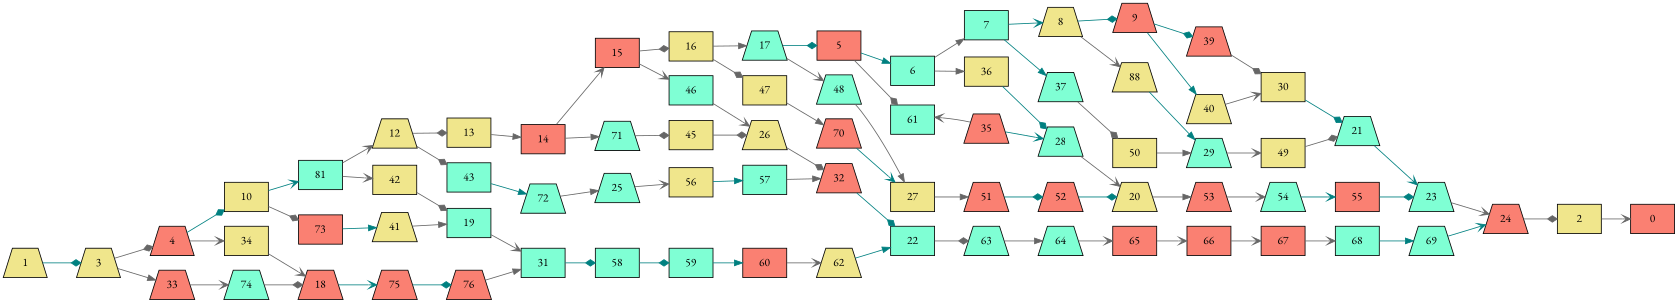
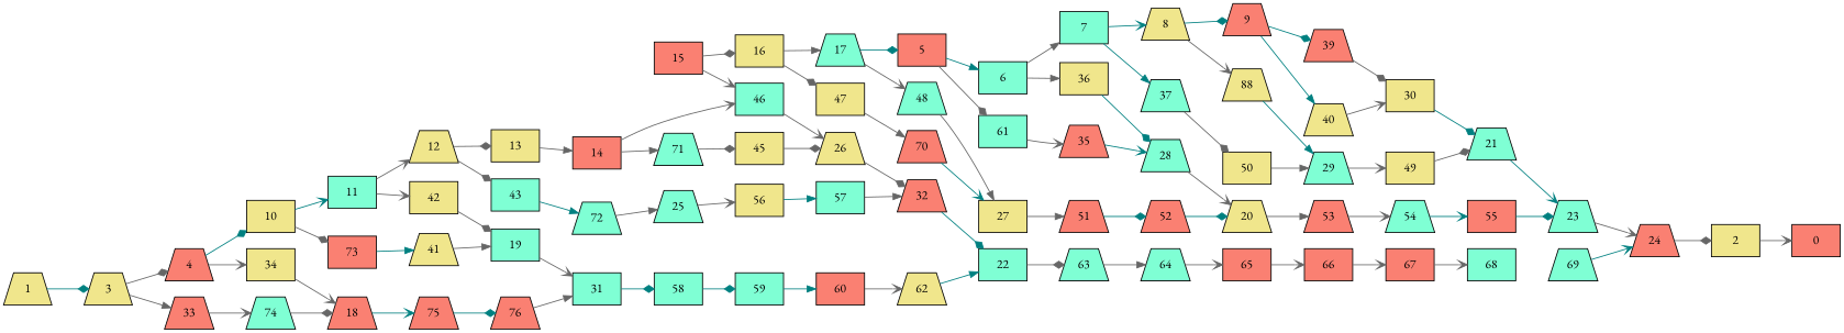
  digraph {
    fontname="EB Garamond"
    rankdir=LR
    node [fillcolor=aquamarine fontname="EB Garamond" shape=trapezium style=filled]
    edge [arrowhead=vee color=gray40 fontname="EB Garamond" weight=0]
    1 [fillcolor=khaki]
    3 [fillcolor=khaki]
    4 [fillcolor=salmon]
    33 [fillcolor=salmon]
    2 [fillcolor=khaki shape=box]
    0 [fillcolor=salmon shape=box]
    10 [fillcolor=khaki shape=box]
    34 [fillcolor=khaki shape=box]
    74
-   11 [shape=box label=81]
+   11 [shape=box]
    73 [fillcolor=salmon shape=box]
    18 [fillcolor=salmon]
    5 [fillcolor=salmon shape=box]
    6 [shape=box]
    61 [shape=box]
    7 [shape=box]
    36 [fillcolor=khaki shape=box]
    35 [fillcolor=salmon]
    8 [fillcolor=khaki]
    37
    28
    9 [fillcolor=salmon]
    n23 [fillcolor=khaki label=88]
    50 [fillcolor=khaki shape=box]
    39 [fillcolor=salmon]
    40 [fillcolor=khaki]
    29
    30 [fillcolor=khaki shape=box]
    12 [fillcolor=khaki]
    42 [fillcolor=khaki shape=box]
    41 [fillcolor=khaki]
    13 [fillcolor=khaki shape=box]
    43 [shape=box]
    19 [shape=box]
    14 [fillcolor=salmon shape=box]
    72
    15 [fillcolor=salmon shape=box]
    71
    16 [fillcolor=khaki shape=box]
    46 [shape=box]
    45 [fillcolor=khaki shape=box]
    17
    47 [fillcolor=khaki shape=box]
    26 [fillcolor=khaki]
    48
    70 [fillcolor=salmon]
    27 [fillcolor=khaki shape=box]
    75 [fillcolor=salmon]
    76 [fillcolor=salmon]
    31 [shape=box]
    58 [shape=box]
    20 [fillcolor=khaki]
    53 [fillcolor=salmon]
    54
    21
    23
    24 [fillcolor=salmon]
    22 [shape=box]
    63
    64
    56 [fillcolor=khaki shape=box]
    25
    57 [shape=box]
    32 [fillcolor=salmon]
    51 [fillcolor=salmon]
    52 [fillcolor=salmon]
    49 [fillcolor=khaki shape=box]
    59 [shape=box]
    55 [fillcolor=salmon shape=box]
    60 [fillcolor=salmon shape=box]
    62 [fillcolor=khaki]
    65 [fillcolor=salmon shape=box]
    66 [fillcolor=salmon shape=box]
    67 [fillcolor=salmon shape=box]
    68 [shape=box]
    69
    1 -> 3 [arrowhead=diamond color=teal]
    3 -> 4 [arrowhead=diamond]
    3 -> 33 [arrowhead=normal]
    4 -> 10 [arrowhead=diamond color=teal]
    4 -> 34
    33 -> 74
    2 -> 0
    10 -> 11 [color=teal]
    10 -> 73 [arrowhead=diamond]
    34 -> 18
    74 -> 18 [arrowhead=diamond]
    11 -> 12
    11 -> 42
    73 -> 41 [arrowhead=normal color=teal]
    18 -> 75 [color=teal]
    5 -> 6 [arrowhead=normal color=teal]
    5 -> 61 [arrowhead=diamond]
    6 -> 7 [arrowhead=normal]
    6 -> 36 [arrowhead=normal]
-   35 -> 61
+   61 -> 35
    7 -> 8 [color=teal]
    7 -> 37 [arrowhead=normal color=teal]
    36 -> 28 [arrowhead=diamond color=teal]
    35 -> 28 [color=teal]
    8 -> 9 [arrowhead=diamond color=teal]
    8 -> n23
    37 -> 50 [arrowhead=diamond]
    28 -> 20
    9 -> 39 [arrowhead=diamond color=teal]
    9 -> 40 [arrowhead=normal color=teal]
    n23 -> 29 [arrowhead=normal color=teal]
    50 -> 29 [arrowhead=normal]
    39 -> 30 [arrowhead=diamond]
    40 -> 30
    29 -> 49
    30 -> 21 [arrowhead=diamond color=teal]
    12 -> 13 [arrowhead=diamond]
    12 -> 43 [arrowhead=diamond]
    42 -> 19 [arrowhead=diamond]
    41 -> 19 [arrowhead=normal]
    13 -> 14 [arrowhead=normal]
    43 -> 72 [arrowhead=normal color=teal]
    19 -> 31
-   14 -> 15
+   14 -> 46
    14 -> 71 [arrowhead=normal]
    72 -> 25 [arrowhead=normal]
    15 -> 16 [arrowhead=diamond]
    15 -> 46
    71 -> 45 [arrowhead=diamond]
    16 -> 17 [arrowhead=normal]
    16 -> 47 [arrowhead=diamond]
    46 -> 26
    45 -> 26 [arrowhead=diamond]
    17 -> 5 [arrowhead=diamond color=teal]
    17 -> 48
    47 -> 70 [arrowhead=normal]
    26 -> 32 [arrowhead=diamond]
    48 -> 27 [arrowhead=normal]
    70 -> 27 [color=teal]
    27 -> 51 [arrowhead=normal]
    75 -> 76 [arrowhead=diamond color=teal]
    76 -> 31 [arrowhead=normal]
    31 -> 58 [arrowhead=diamond color=teal]
    58 -> 59 [arrowhead=diamond color=teal]
    20 -> 53 [arrowhead=normal]
    53 -> 54
    54 -> 55 [color=teal]
    21 -> 23 [color=teal]
    23 -> 24
    24 -> 2 [arrowhead=diamond]
    22 -> 63 [arrowhead=diamond]
    63 -> 64 [arrowhead=normal]
    64 -> 65
    56 -> 57 [arrowhead=normal color=teal]
    25 -> 56
    57 -> 32 [arrowhead=normal]
    32 -> 22 [arrowhead=diamond color=teal]
    51 -> 52 [arrowhead=diamond color=teal]
    52 -> 20 [arrowhead=diamond color=teal]
    49 -> 21 [arrowhead=diamond]
    59 -> 60 [arrowhead=normal color=teal]
    55 -> 23 [arrowhead=diamond color=teal]
    60 -> 62
    62 -> 22 [arrowhead=normal color=teal]
    65 -> 66
    66 -> 67
    67 -> 68
-   68 -> 69 [arrowhead=normal color=teal]
    69 -> 24 [color=teal]
  }
